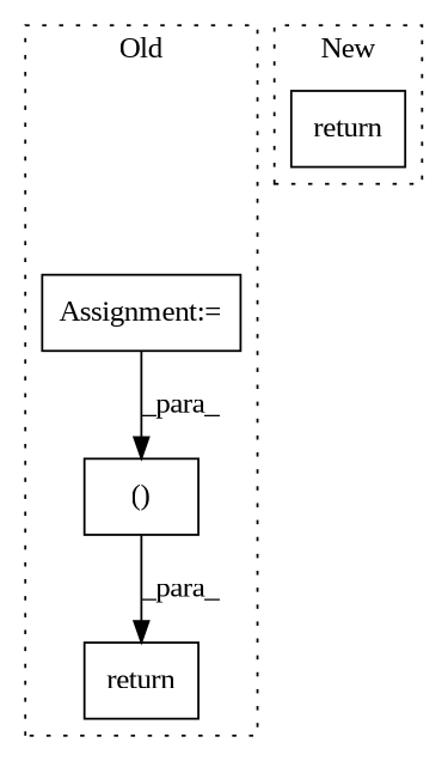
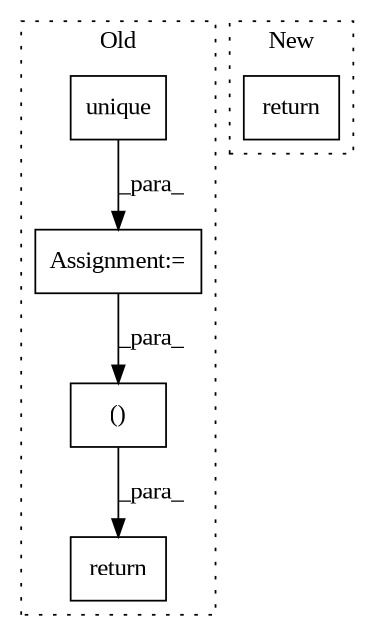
  digraph {
    fontname="Liberation Serif"
    node [a=41 l=12 shape=box fontname="Liberation Serif"]
    edge [fontname="Liberation Serif"]
+   n1 [a=32 l="7,1" label=unique s="2715,2730"]
    n2 [label=return s=2857]
    n3 [a=7 l=1 label="Assignment:=" s=2697]
    n4 [a=106 l=42 label="()" s=2869]
    n5 [label=return s=2092]
    subgraph cluster_1 {
      label=Old
      style=dotted
+     n1
      n2
      n3
      n4
    }
    subgraph cluster_2 {
      label=New
      style=dotted
      n5
    }
+   n1 -> n3 [label=_para_]
    n3 -> n4 [label=_para_]
    n4 -> n2 [label=_para_]
  }
